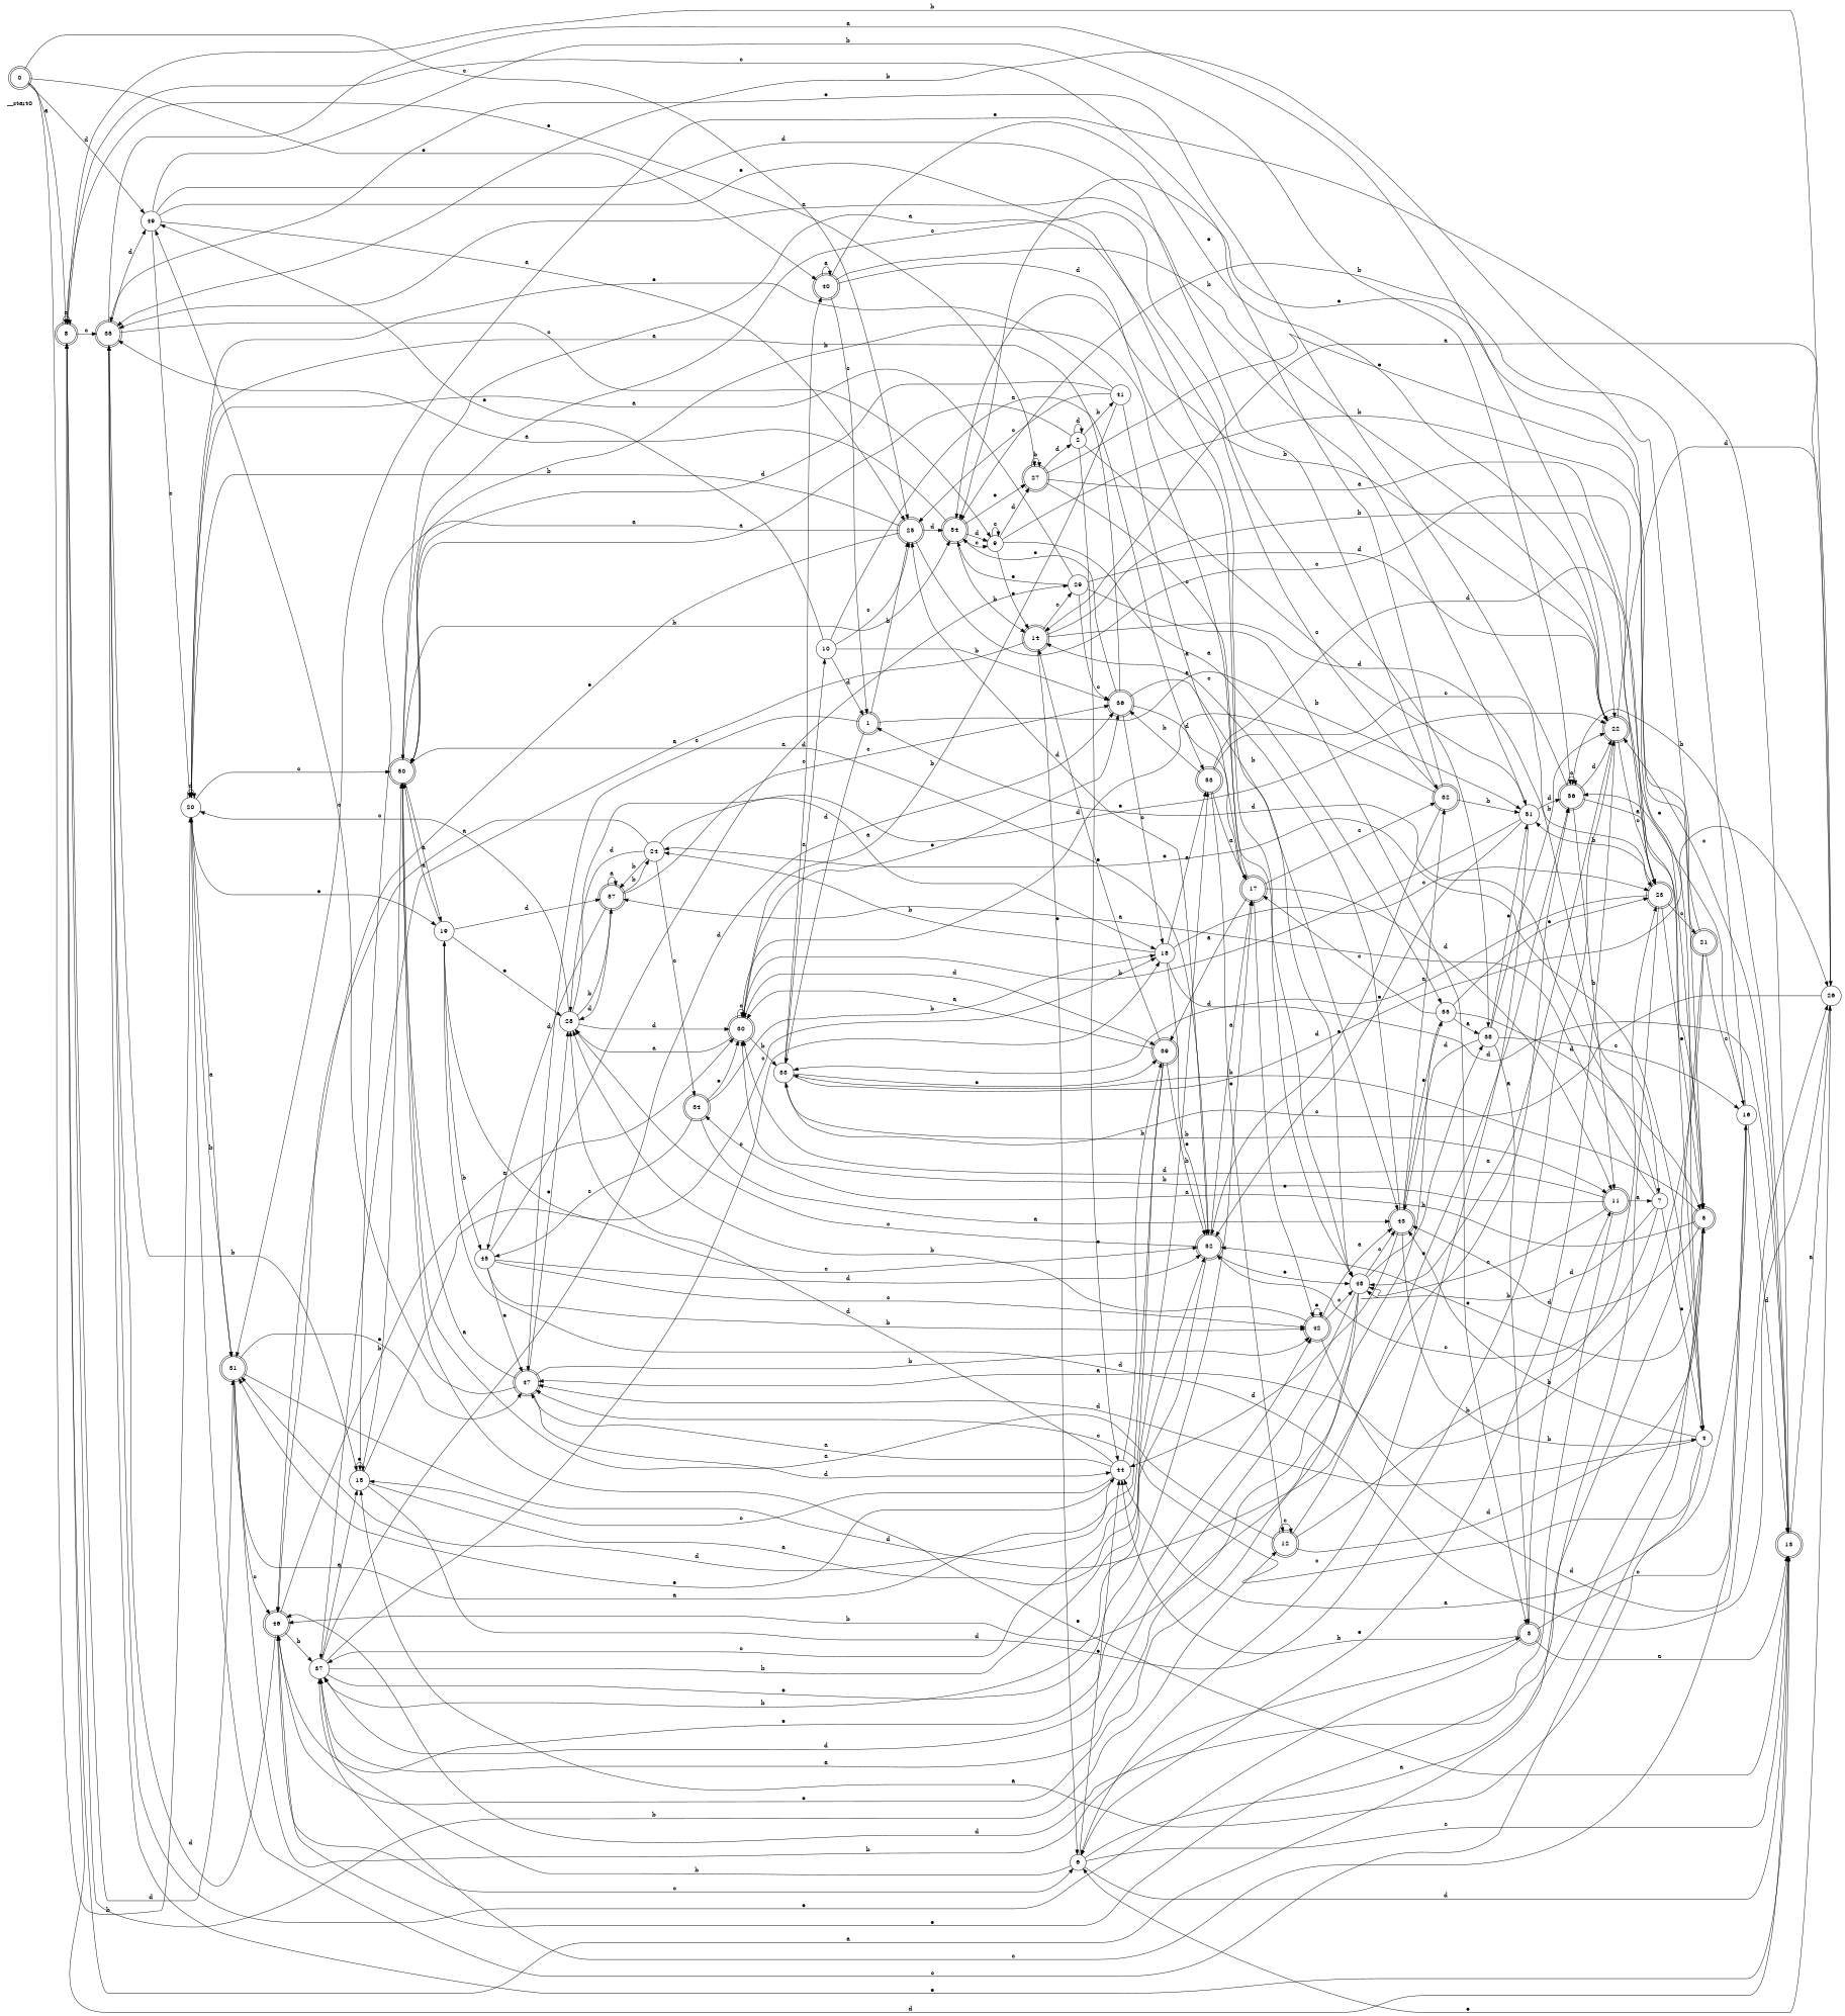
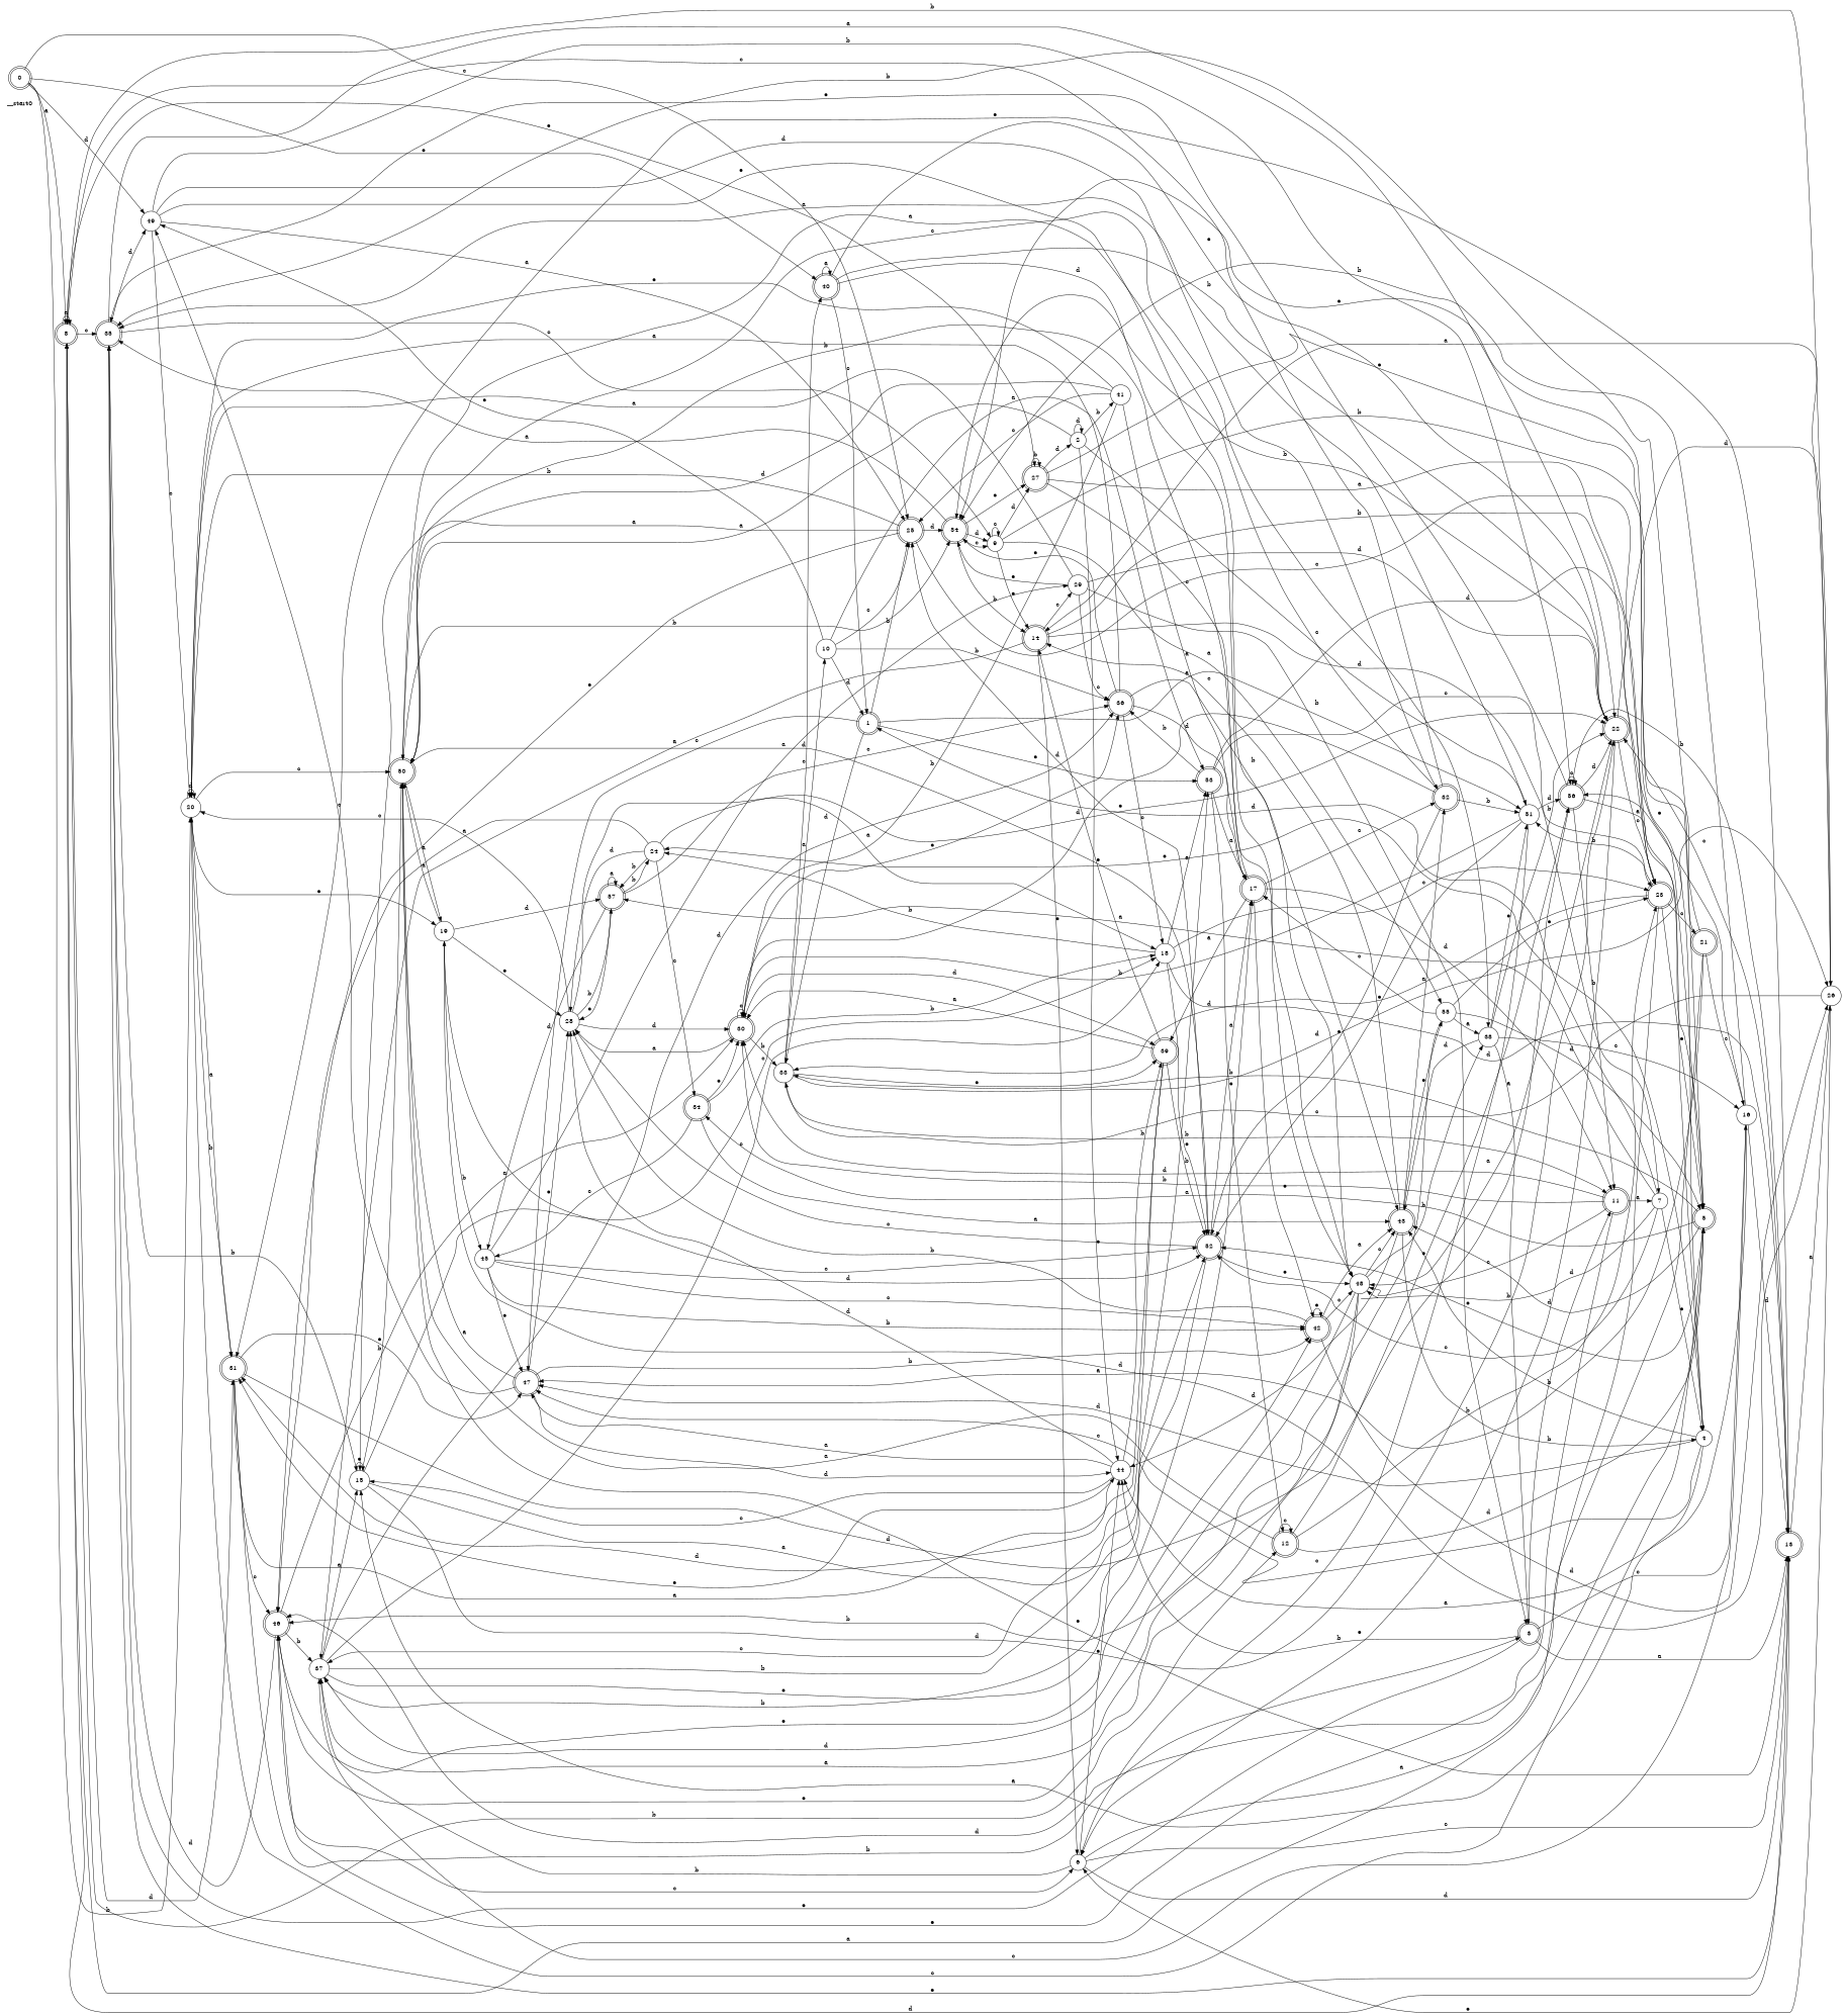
  digraph {
    rankdir=LR
    node [shape=doublecircle color=black fillcolor=white style="rounded,filled"]
    __start0 [shape=none color="" fillcolor="" style=""]
    n2 [label=0]
    n3 [label=8]
    n4 [label=20 shape=circle style=filled]
    n5 [label=25]
    n6 [label=40]
    n7 [label=49 shape=circle style=filled]
    n8 [label=35]
    n9 [label=12]
    n10 [label=27]
    n11 [label=31]
    n12 [label=50]
    n13 [label=19 shape=circle style=filled]
    n14 [label=4 shape=circle style=filled]
    n15 [label=15 shape=circle style=filled]
    n16 [label=46]
    n17 [label=54]
    n18 [label=1]
    n19 [label=48 shape=circle style=filled]
    n20 [label=22]
    n21 [label=56]
    n22 [label=32]
    n23 [label=33 shape=circle style=filled]
    n24 [label=47]
    n25 [label=51 shape=circle style=filled]
    n26 [label=53]
    n27 [label=11]
    n28 [label=10 shape=circle style=filled]
    n29 [label=26 shape=circle style=filled]
    n30 [label=39]
    n31 [label=44 shape=circle style=filled]
    n32 [label=42]
    n33 [label=28 shape=circle style=filled]
    n34 [label=52]
    n35 [label=6 shape=circle style=filled]
    n36 [label=30]
    n37 [label=5]
    n38 [label=36]
    n39 [label=23]
    n40 [label=17]
    n41 [label=2 shape=circle style=filled]
    n42 [label=41 shape=circle style=filled]
    n43 [label=13]
    n44 [label=38 shape=circle style=filled]
    n45 [label=3]
    n46 [label=16 shape=circle style=filled]
    n47 [label=7 shape=circle style=filled]
    n48 [label=37 shape=circle style=filled]
    n49 [label=9 shape=circle style=filled]
    n50 [label=24 shape=circle style=filled]
    n51 [label=43]
    n52 [label=18 shape=circle style=filled]
    n53 [label=34]
    n54 [label=57]
    n55 [label=14]
    n56 [label=55 shape=circle style=filled]
    n57 [label=45 shape=circle style=filled]
    n58 [label=29 shape=circle style=filled]
    n59 [label=21]
    n2 -> n3 [label=a]
    n2 -> n4 [label=b]
    n2 -> n5 [label=c]
    n2 -> n6 [label=e]
    n2 -> n7 [label=d]
    n3 -> n3 [label=a]
    n3 -> n8 [label=c]
    n3 -> n9 [label=b]
    n3 -> n10 [label=e]
    n3 -> n11 [label=d]
    n4 -> n4 [label=d]
    n4 -> n11 [label=a]
    n4 -> n11 [label=b]
    n4 -> n12 [label=c]
    n4 -> n13 [label=e]
    n5 -> n4 [label=b]
    n5 -> n14 [label=c]
    n5 -> n15 [label=a]
    n5 -> n16 [label=e]
    n5 -> n17 [label=d]
    n6 -> n6 [label=a]
    n6 -> n18 [label=c]
    n6 -> n19 [label=d]
    n6 -> n20 [label=b]
    n6 -> n20 [label=e]
    n7 -> n4 [label=c]
    n7 -> n5 [label=a]
    n7 -> n19 [label=e]
    n7 -> n21 [label=b]
    n7 -> n22 [label=d]
    n8 -> n7 [label=d]
    n8 -> n15 [label=b]
    n8 -> n20 [label=a]
    n8 -> n43 [label=e]
    n8 -> n49 [label=c]
    n9 -> n9 [label=c]
    n9 -> n12 [label=a]
    n9 -> n21 [label=e]
    n9 -> n37 [label=d]
    n9 -> n39 [label=b]
    n10 -> n10 [label=b]
    n10 -> n19 [label=c]
    n10 -> n37 [label=e]
    n10 -> n39 [label=a]
    n10 -> n41 [label=d]
    n11 -> n16 [label=c]
    n11 -> n21 [label=d]
    n11 -> n24 [label=e]
    n11 -> n31 [label=a]
    n11 -> n45 [label=b]
    n12 -> n13 [label=a]
    n12 -> n17 [label=b]
    n12 -> n34 [label=d]
    n12 -> n43 [label=e]
    n12 -> n44 [label=c]
    n13 -> n12 [label=a]
    n13 -> n33 [label=e]
    n13 -> n34 [label=c]
    n13 -> n54 [label=d]
    n13 -> n57 [label=b]
    n14 -> n15 [label=a]
    n14 -> n24 [label=c]
    n14 -> n24 [label=d]
    n14 -> n50 [label=e]
    n14 -> n51 [label=b]
    n15 -> n12 [label=b]
    n15 -> n15 [label=e]
    n15 -> n20 [label=d]
    n15 -> n26 [label=a]
    n15 -> n52 [label=c]
    n16 -> n8 [label=d]
    n16 -> n32 [label=e]
    n16 -> n35 [label=c]
    n16 -> n36 [label=a]
    n16 -> n48 [label=b]
    n17 -> n8 [label=a]
    n17 -> n10 [label=e]
    n17 -> n49 [label=c]
    n17 -> n49 [label=d]
    n17 -> n55 [label=b]
    n18 -> n5 [label=b]
    n18 -> n23 [label=d]
    n18 -> n24 [label=c]
    n18 -> n25 [label=a]
+   n18 -> n26 [label=e]
    n19 -> n16 [label=e]
    n19 -> n44 [label=b]
    n19 -> n48 [label=a]
    n19 -> n48 [label=d]
    n19 -> n51 [label=c]
    n20 -> n17 [label=b]
    n20 -> n19 [label=a]
    n20 -> n29 [label=d]
    n20 -> n35 [label=e]
    n20 -> n39 [label=c]
    n21 -> n8 [label=e]
    n21 -> n20 [label=d]
    n21 -> n21 [label=c]
    n21 -> n27 [label=b]
    n21 -> n37 [label=a]
    n22 -> n3 [label=c]
    n22 -> n12 [label=a]
    n22 -> n25 [label=b]
    n22 -> n34 [label=e]
    n22 -> n36 [label=d]
    n23 -> n6 [label=c]
    n23 -> n27 [label=b]
    n23 -> n28 [label=a]
    n23 -> n29 [label=d]
    n23 -> n30 [label=e]
    n24 -> n7 [label=c]
    n24 -> n12 [label=a]
    n24 -> n31 [label=d]
    n24 -> n32 [label=b]
    n24 -> n33 [label=e]
    n25 -> n8 [label=a]
    n25 -> n21 [label=d]
    n25 -> n34 [label=e]
    n25 -> n35 [label=c]
    n25 -> n36 [label=b]
    n26 -> n9 [label=e]
    n26 -> n37 [label=d]
    n26 -> n38 [label=b]
    n26 -> n39 [label=c]
    n26 -> n40 [label=a]
    n27 -> n16 [label=e]
    n27 -> n19 [label=c]
    n27 -> n36 [label=b]
    n27 -> n36 [label=d]
    n27 -> n47 [label=a]
    n28 -> n5 [label=c]
    n28 -> n7 [label=e]
    n28 -> n18 [label=d]
    n28 -> n26 [label=a]
    n28 -> n38 [label=b]
    n29 -> n3 [label=b]
    n29 -> n13 [label=d]
    n29 -> n23 [label=c]
    n29 -> n35 [label=e]
    n29 -> n55 [label=a]
    n30 -> n11 [label=d]
    n30 -> n34 [label=b]
    n30 -> n36 [label=a]
    n30 -> n48 [label=c]
    n30 -> n55 [label=e]
    n31 -> n11 [label=e]
    n31 -> n15 [label=c]
    n31 -> n24 [label=a]
    n31 -> n30 [label=b]
    n31 -> n33 [label=d]
    n32 -> n19 [label=c]
    n32 -> n29 [label=d]
    n32 -> n32 [label=e]
    n32 -> n33 [label=b]
    n32 -> n51 [label=a]
    n33 -> n4 [label=c]
    n33 -> n36 [label=d]
    n33 -> n52 [label=a]
    n33 -> n54 [label=b]
    n34 -> n5 [label=d]
    n34 -> n19 [label=e]
    n34 -> n33 [label=c]
    n34 -> n40 [label=a]
    n34 -> n48 [label=b]
    n35 -> n31 [label=e]
    n35 -> n37 [label=a]
    n35 -> n43 [label=c]
    n35 -> n43 [label=d]
    n35 -> n48 [label=b]
    n36 -> n23 [label=b]
    n36 -> n30 [label=d]
    n36 -> n33 [label=a]
    n36 -> n36 [label=c]
    n36 -> n38 [label=e]
    n37 -> n4 [label=c]
    n37 -> n23 [label=b]
    n37 -> n34 [label=e]
    n37 -> n51 [label=d]
    n37 -> n53 [label=a]
    n38 -> n4 [label=a]
    n38 -> n17 [label=e]
    n38 -> n40 [label=d]
    n38 -> n51 [label=b]
    n38 -> n52 [label=c]
    n39 -> n3 [label=a]
    n39 -> n23 [label=d]
    n39 -> n25 [label=b]
    n39 -> n37 [label=e]
    n39 -> n59 [label=c]
    n40 -> n12 [label=b]
    n40 -> n22 [label=c]
    n40 -> n27 [label=d]
    n40 -> n30 [label=a]
    n40 -> n32 [label=e]
    n41 -> n12 [label=a]
    n41 -> n25 [label=c]
    n41 -> n31 [label=e]
    n41 -> n41 [label=d]
    n41 -> n42 [label=b]
    n42 -> n4 [label=e]
    n42 -> n5 [label=c]
    n42 -> n12 [label=d]
    n42 -> n36 [label=b]
    n42 -> n40 [label=a]
    n43 -> n3 [label=d]
    n43 -> n11 [label=e]
    n43 -> n20 [label=c]
    n43 -> n21 [label=b]
    n43 -> n29 [label=a]
    n44 -> n20 [label=b]
    n44 -> n25 [label=e]
    n44 -> n45 [label=a]
    n44 -> n46 [label=c]
    n44 -> n51 [label=d]
    n45 -> n8 [label=e]
    n45 -> n27 [label=d]
    n45 -> n31 [label=b]
    n45 -> n43 [label=a]
    n45 -> n46 [label=c]
    n46 -> n17 [label=b]
    n46 -> n21 [label=e]
    n46 -> n31 [label=a]
    n46 -> n43 [label=d]
    n46 -> n48 [label=c]
    n47 -> n14 [label=e]
    n47 -> n18 [label=d]
    n47 -> n19 [label=b]
    n47 -> n34 [label=c]
    n47 -> n54 [label=a]
    n48 -> n15 [label=a]
    n48 -> n34 [label=b]
    n48 -> n38 [label=d]
    n48 -> n40 [label=e]
    n48 -> n52 [label=c]
    n49 -> n10 [label=d]
    n49 -> n14 [label=b]
    n49 -> n49 [label=c]
    n49 -> n55 [label=e]
    n49 -> n56 [label=a]
    n50 -> n16 [label=a]
    n50 -> n20 [label=e]
    n50 -> n33 [label=d]
    n50 -> n53 [label=c]
    n50 -> n54 [label=b]
    n51 -> n14 [label=b]
    n51 -> n22 [label=a]
    n51 -> n31 [label=d]
    n51 -> n55 [label=c]
    n51 -> n56 [label=e]
    n52 -> n26 [label=a]
    n52 -> n34 [label=e]
    n52 -> n39 [label=c]
    n52 -> n43 [label=d]
    n52 -> n50 [label=b]
    n53 -> n36 [label=e]
    n53 -> n51 [label=a]
    n53 -> n52 [label=b]
    n53 -> n57 [label=c]
-   n54 -> n33 [label=d]
+   n54 -> n33 [label=e]
    n54 -> n38 [label=c]
    n54 -> n50 [label=b]
    n54 -> n54 [label=a]
    n54 -> n57 [label=d]
    n55 -> n35 [label=e]
    n55 -> n39 [label=b]
    n55 -> n47 [label=d]
    n55 -> n48 [label=a]
    n55 -> n58 [label=c]
    n56 -> n16 [label=b]
    n56 -> n37 [label=d]
    n56 -> n39 [label=e]
    n56 -> n40 [label=c]
    n56 -> n44 [label=a]
    n57 -> n24 [label=e]
    n57 -> n32 [label=b]
    n57 -> n32 [label=c]
    n57 -> n34 [label=d]
    n57 -> n58 [label=a]
    n58 -> n4 [label=a]
    n58 -> n17 [label=e]
    n58 -> n20 [label=d]
    n58 -> n38 [label=c]
    n58 -> n45 [label=b]
    n59 -> n8 [label=b]
    n59 -> n16 [label=d]
    n59 -> n17 [label=e]
    n59 -> n24 [label=a]
    n59 -> n46 [label=c]
  }
